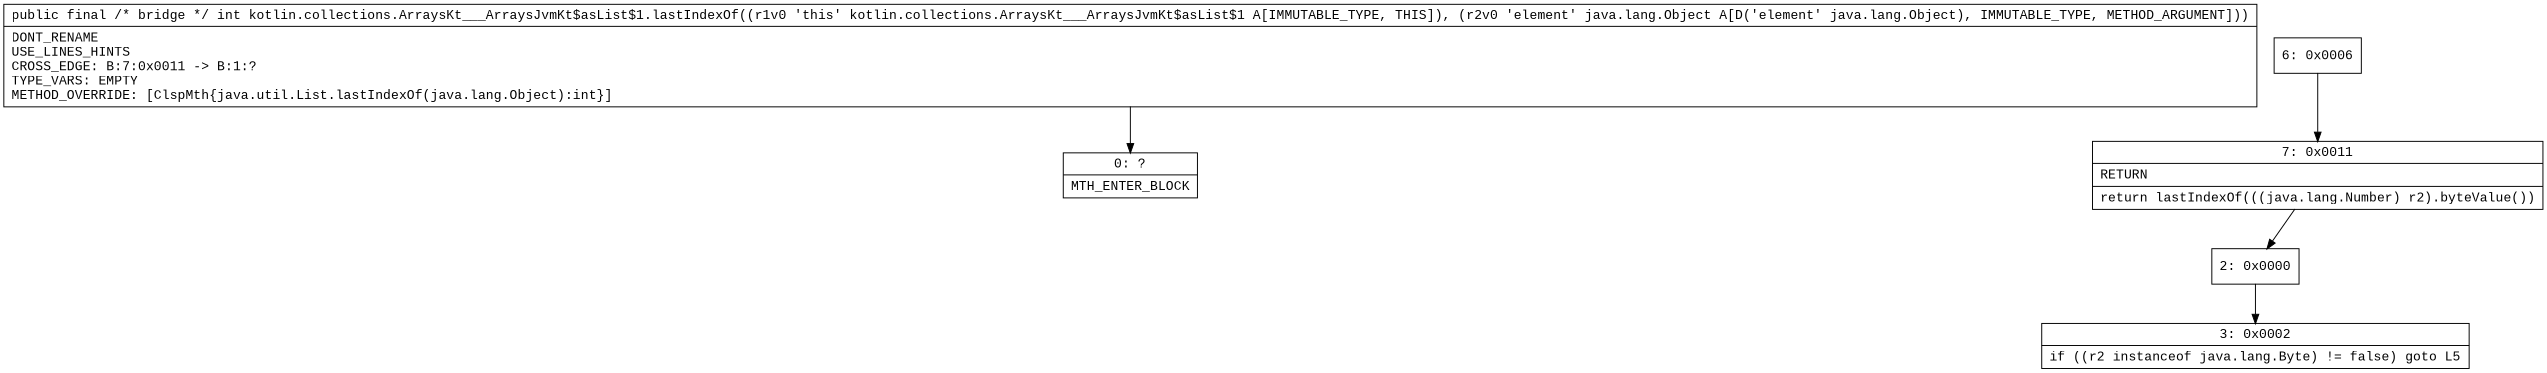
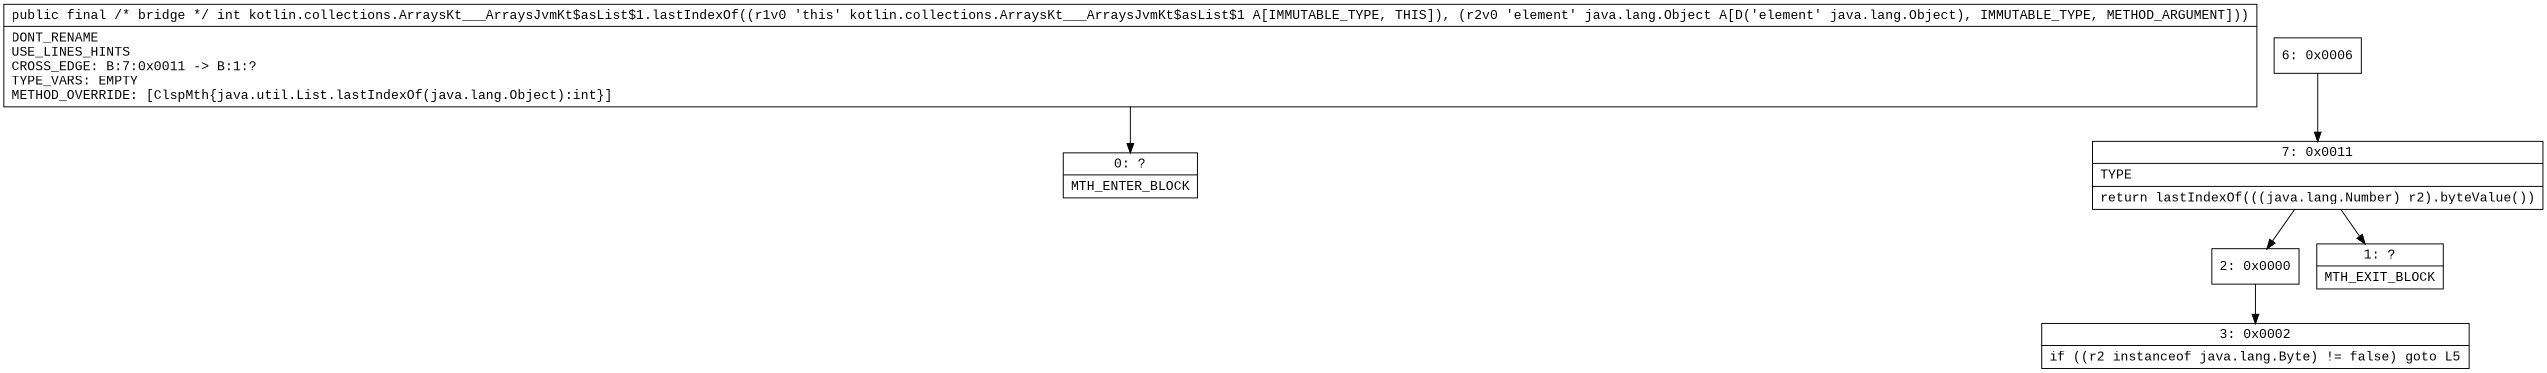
  digraph {
    fontname="Liberation Mono"
    node [fontname="Liberation Mono" shape=record]
    edge [fontname="Liberation Mono"]
    n1 [label="{0\:\ ?|MTH_ENTER_BLOCK\l}"]
    n2 [label="{2\:\ 0x0000}"]
    n3 [label="{3\:\ 0x0002|if ((r2 instanceof java.lang.Byte) != false) goto L5\l}"]
    n4 [label="{6\:\ 0x0006}"]
-   n5 [label="{7\:\ 0x0011|RETURN\l|return lastIndexOf(((java.lang.Number) r2).byteValue())\l}"]
+   n5 [label="{7\:\ 0x0011|TYPE\l|return lastIndexOf(((java.lang.Number) r2).byteValue())\l}"]
+   n6 [label="{1\:\ ?|MTH_EXIT_BLOCK\l}"]
    n7 [label="{public final \/* bridge *\/ int kotlin.collections.ArraysKt___ArraysJvmKt$asList$1.lastIndexOf((r1v0 'this' kotlin.collections.ArraysKt___ArraysJvmKt$asList$1 A[IMMUTABLE_TYPE, THIS]), (r2v0 'element' java.lang.Object A[D('element' java.lang.Object), IMMUTABLE_TYPE, METHOD_ARGUMENT]))  | DONT_RENAME\lUSE_LINES_HINTS\lCROSS_EDGE: B:7:0x0011 \-\> B:1:?\lTYPE_VARS: EMPTY\lMETHOD_OVERRIDE: [ClspMth\{java.util.List.lastIndexOf(java.lang.Object):int\}]\l}"]
    n2 -> n3
    n4 -> n5
    n5 -> n2
+   n5 -> n6
    n7 -> n1
  }
